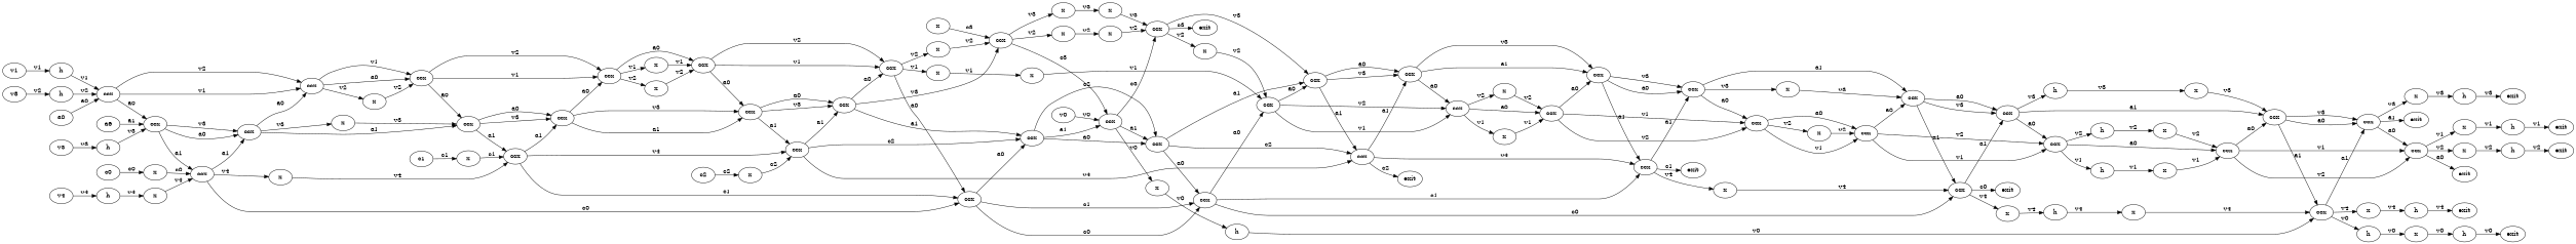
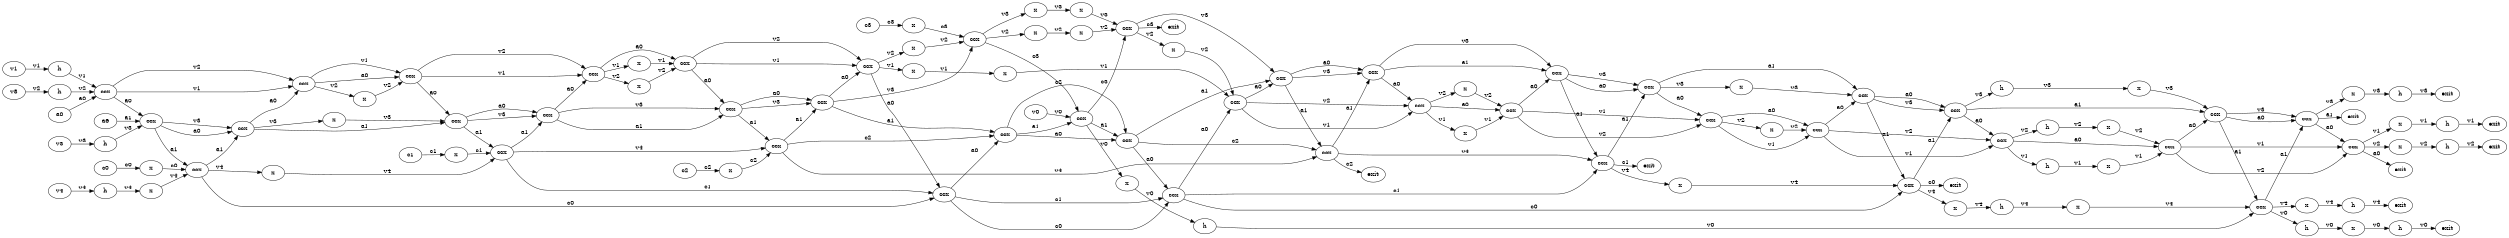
  digraph {
    rankdir=LR
    node [order=8287]
    n1 [label=h line=11 order=1]
    n2 [label=ccx line=22 order=10]
    n3 [label=ccx line=23 order=11]
    n4 [label=ccx line=26 order=14]
    n5 [label=h line=12 order=2]
    n6 [label=h line=13 order=3]
    n7 [label=ccx line=24 order=12]
    n8 [label=ccx line=25 order=13]
    n9 [label=h line=14 order=4]
    n10 [label=x line=21 order=9]
    n11 [label=x line=17 order=5]
    n12 [label=x line=29 order=17]
    n13 [label=ccx line=47 order=35]
    n14 [label=x line=18 order=6]
    n15 [label=ccx line=32 order=20]
    n16 [label=ccx line=39 order=27]
    n17 [label=ccx line=33 order=21]
    n18 [label=x line=19 order=7]
    n19 [label=ccx line=40 order=28]
    n20 [label=ccx line=48 order=36]
    n21 [label=ccx line=59 order=47]
    n22 [label=x line=20 order=8]
    n23 [label=ccx line=44 order=32]
    n24 [label=x line=45 order=33]
    n25 [label=x line=46 order=34]
    n26 [label=ccx line=49 order=37]
    n27 [label=x line=27 order=15]
    n28 [label=ccx line=30 order=18]
    n29 [label=x line=28 order=16]
    n30 [label=ccx line=31 order=19]
    n31 [label=ccx line=51 order=39]
    n32 [label=ccx line=34 order=22]
    n33 [label=x line=35 order=23]
    n34 [label=x line=36 order=24]
    n35 [label=ccx line=37 order=25]
    n36 [label=ccx line=38 order=26]
    n37 [label=ccx line=41 order=29]
    n38 [label=x line=42 order=30]
    n39 [label=x line=43 order=31]
    n40 [label=ccx line=50 order=38]
    n41 [label=ccx line=66 order=54]
    n42 [label=ccx line=60 order=48]
    n43 [label=exit]
    n44 [label=x line=55 order=43]
    n45 [label=ccx line=57 order=45]
    n46 [label=x line=52 order=40]
    n47 [label=x line=53 order=41]
    n48 [label=ccx line=54 order=42]
    n49 [label=x line=84 order=70]
    n50 [label=ccx line=74 order=62]
    n51 [label=ccx line=58 order=46]
    n52 [label=exit]
    n53 [label=x line=56 order=44]
    n54 [label=h line=89 order=75]
    n55 [label=ccx line=61 order=49]
    n56 [label=ccx line=67 order=55]
    n57 [label=exit]
    n58 [label=x line=71 order=59]
    n59 [label=ccx line=75 order=63]
    n60 [label=exit]
    n61 [label=x line=77 order=65]
    n62 [label=x line=62 order=50]
    n63 [label=x line=63 order=51]
    n64 [label=ccx line=64 order=52]
    n65 [label=ccx line=65 order=53]
    n66 [label=ccx line=68 order=56]
    n67 [label=x line=69 order=57]
    n68 [label=ccx line=72 order=60]
    n69 [label=x line=70 order=58]
    n70 [label=ccx line=73 order=61]
    n71 [label=ccx line=76 order=64]
    n72 [label=h line=80 order=66]
    n73 [label=h line=81 order=67]
    n74 [label=ccx line=90 order=76]
    n75 [label=h line=82 order=68]
    n76 [label=ccx line=91 order=77]
    n77 [label=h line=83 order=69]
    n78 [label=x line=87 order=73]
    n79 [label=ccx line=92 order=78]
    n80 [label=ccx line=93 order=79]
    n81 [label=x line=85 order=71]
    n82 [label=x line=86 order=72]
    n83 [label=ccx line=94 order=80]
    n84 [label=x line=88 order=74]
    n85 [label=h line=95 order=81]
    n86 [label=x line=100 order=86]
    n87 [label=exit]
    n88 [label=x line=97 order=83]
    n89 [label=x line=98 order=84]
    n90 [label=exit]
    n91 [label=x line=99 order=85]
    n92 [label=x line=96 order=82]
    n93 [label=h line=105 order=91]
    n94 [label=h line=104 order=90]
    n95 [label=h line=102 order=88]
    n96 [label=h line=103 order=89]
    n97 [label=h line=101 order=87]
    n98 [label=exit]
    n99 [label=exit]
    n100 [label=exit]
    n101 [label=exit]
    n102 [label=exit]
    n103 [label=v1 order=0]
    n104 [label=v8 order=0]
    n105 [label=v3 order=0]
    n106 [label=v4 order=0]
    n107 [label=c0 order=0]
    n108 [label=c1 order=0]
    n109 [label=c2 order=0]
+   n110 [label=c3 order=0]
    n111 [label=a0 order=0]
    n112 [label=a6 order=0]
    n113 [label=v0 order=0]
    n1 -> n2 [label=v1]
    n2 -> n3 [label=a0]
    n2 -> n4 [label=v1]
    n2 -> n4 [label=v2]
    n3 -> n7 [label=a1]
    n3 -> n8 [label=v3]
    n3 -> n8 [label=a0]
    n4 -> n27 [label=v2]
    n4 -> n28 [label=v1]
    n4 -> n28 [label=a0]
    n5 -> n2 [label=v2]
    n6 -> n3 [label=v3]
    n7 -> n8 [label=a1]
    n7 -> n12 [label=v4]
    n7 -> n13 [label=c0]
    n8 -> n4 [label=a0]
    n8 -> n29 [label=v3]
    n8 -> n30 [label=a1]
    n9 -> n10 [label=v4]
    n10 -> n7 [label=v4]
    n11 -> n7 [label=c0]
    n12 -> n15 [label=v4]
    n13 -> n20 [label=a0]
    n13 -> n31 [label=c0]
    n13 -> n31 [label=c1]
    n14 -> n15 [label=c1]
    n15 -> n13 [label=c1]
    n15 -> n16 [label=v4]
    n15 -> n17 [label=a1]
    n16 -> n19 [label=a1]
    n16 -> n20 [label=c2]
    n16 -> n21 [label=v4]
    n17 -> n32 [label=a0]
    n17 -> n36 [label=v3]
    n17 -> n36 [label=a1]
    n18 -> n16 [label=c2]
    n19 -> n20 [label=a1]
    n19 -> n23 [label=v3]
    n19 -> n37 [label=a0]
    n20 -> n26 [label=a1]
    n20 -> n40 [label=c2]
    n20 -> n40 [label=a0]
    n21 -> n41 [label=v4]
    n21 -> n42 [label=a1]
    n21 -> n43 [label=c2]
    n22 -> n23 [label=c3]
    n23 -> n24 [label=v2]
    n23 -> n25 [label=v3]
    n23 -> n26 [label=c3]
    n24 -> n46 [label=v2]
    n25 -> n47 [label=v3]
    n26 -> n40 [label=a1]
    n26 -> n48 [label=c3]
    n26 -> n49 [label=v0]
    n27 -> n28 [label=v2]
    n28 -> n30 [label=a0]
    n28 -> n32 [label=v1]
    n28 -> n32 [label=v2]
    n29 -> n30 [label=v3]
    n30 -> n15 [label=a1]
    n30 -> n17 [label=v3]
    n30 -> n17 [label=a0]
    n31 -> n41 [label=c1]
    n31 -> n45 [label=a0]
    n31 -> n50 [label=c0]
    n32 -> n33 [label=v1]
    n32 -> n34 [label=v2]
    n32 -> n35 [label=a0]
    n33 -> n35 [label=v1]
    n34 -> n35 [label=v2]
    n35 -> n36 [label=a0]
    n35 -> n37 [label=v1]
    n35 -> n37 [label=v2]
    n36 -> n16 [label=a1]
    n36 -> n19 [label=v3]
    n36 -> n19 [label=a0]
    n37 -> n13 [label=a0]
    n37 -> n38 [label=v1]
    n37 -> n39 [label=v2]
    n38 -> n44 [label=v1]
    n39 -> n23 [label=v2]
    n40 -> n21 [label=c2]
    n40 -> n31 [label=a0]
    n40 -> n51 [label=a1]
    n41 -> n56 [label=a1]
    n41 -> n57 [label=c1]
    n41 -> n58 [label=v4]
    n42 -> n55 [label=a0]
    n42 -> n65 [label=v3]
    n42 -> n65 [label=a1]
    n44 -> n45 [label=v1]
    n45 -> n51 [label=a0]
    n45 -> n55 [label=v1]
    n45 -> n55 [label=v2]
    n46 -> n48 [label=v2]
    n47 -> n48 [label=v3]
    n48 -> n51 [label=v3]
    n48 -> n52 [label=c3]
    n48 -> n53 [label=v2]
    n49 -> n54 [label=v0]
    n50 -> n59 [label=a1]
    n50 -> n60 [label=c0]
    n50 -> n61 [label=v4]
    n51 -> n21 [label=a1]
    n51 -> n42 [label=v3]
    n51 -> n42 [label=a0]
    n53 -> n45 [label=v2]
    n54 -> n79 [label=v0]
    n55 -> n62 [label=v1]
    n55 -> n63 [label=v2]
    n55 -> n64 [label=a0]
    n56 -> n66 [label=a0]
    n56 -> n69 [label=v3]
    n56 -> n70 [label=a1]
    n58 -> n50 [label=v4]
    n59 -> n71 [label=a0]
    n59 -> n75 [label=v3]
    n59 -> n76 [label=a1]
    n61 -> n77 [label=v4]
    n62 -> n64 [label=v1]
    n63 -> n64 [label=v2]
    n64 -> n65 [label=a0]
    n64 -> n66 [label=v1]
    n64 -> n66 [label=v2]
    n65 -> n41 [label=a1]
    n65 -> n56 [label=v3]
    n65 -> n56 [label=a0]
    n66 -> n67 [label=v2]
    n66 -> n68 [label=v1]
    n66 -> n68 [label=a0]
    n67 -> n68 [label=v2]
    n68 -> n70 [label=a0]
    n68 -> n71 [label=v1]
    n68 -> n71 [label=v2]
    n69 -> n70 [label=v3]
    n70 -> n50 [label=a1]
    n70 -> n59 [label=v3]
    n70 -> n59 [label=a0]
    n71 -> n72 [label=v1]
    n71 -> n73 [label=v2]
    n71 -> n74 [label=a0]
    n72 -> n81 [label=v1]
    n73 -> n82 [label=v2]
    n74 -> n76 [label=a0]
    n74 -> n83 [label=v1]
    n74 -> n83 [label=v2]
    n75 -> n78 [label=v3]
    n76 -> n79 [label=a1]
    n76 -> n80 [label=v3]
    n76 -> n80 [label=a0]
    n77 -> n84 [label=v4]
    n78 -> n76 [label=v3]
    n79 -> n80 [label=a1]
    n79 -> n85 [label=v0]
    n79 -> n86 [label=v4]
    n80 -> n83 [label=a0]
    n80 -> n90 [label=a1]
    n80 -> n91 [label=v3]
    n81 -> n74 [label=v1]
    n82 -> n74 [label=v2]
    n83 -> n87 [label=a0]
    n83 -> n88 [label=v1]
    n83 -> n89 [label=v2]
    n84 -> n79 [label=v4]
    n85 -> n92 [label=v0]
    n86 -> n93 [label=v4]
    n88 -> n95 [label=v1]
    n89 -> n96 [label=v2]
    n91 -> n94 [label=v3]
    n92 -> n97 [label=v0]
    n93 -> n102 [label=v4]
    n94 -> n101 [label=v3]
    n95 -> n99 [label=v1]
    n96 -> n100 [label=v2]
    n97 -> n98 [label=v0]
    n103 -> n1 [label=v1]
    n104 -> n5 [label=v2]
    n105 -> n6 [label=v3]
    n106 -> n9 [label=v4]
    n107 -> n11 [label=c0]
    n108 -> n14 [label=c1]
    n109 -> n18 [label=c2]
+   n110 -> n22 [label=c3]
    n111 -> n2 [label=a0]
    n112 -> n3 [label=a1]
    n113 -> n26 [label=v0]
  }
